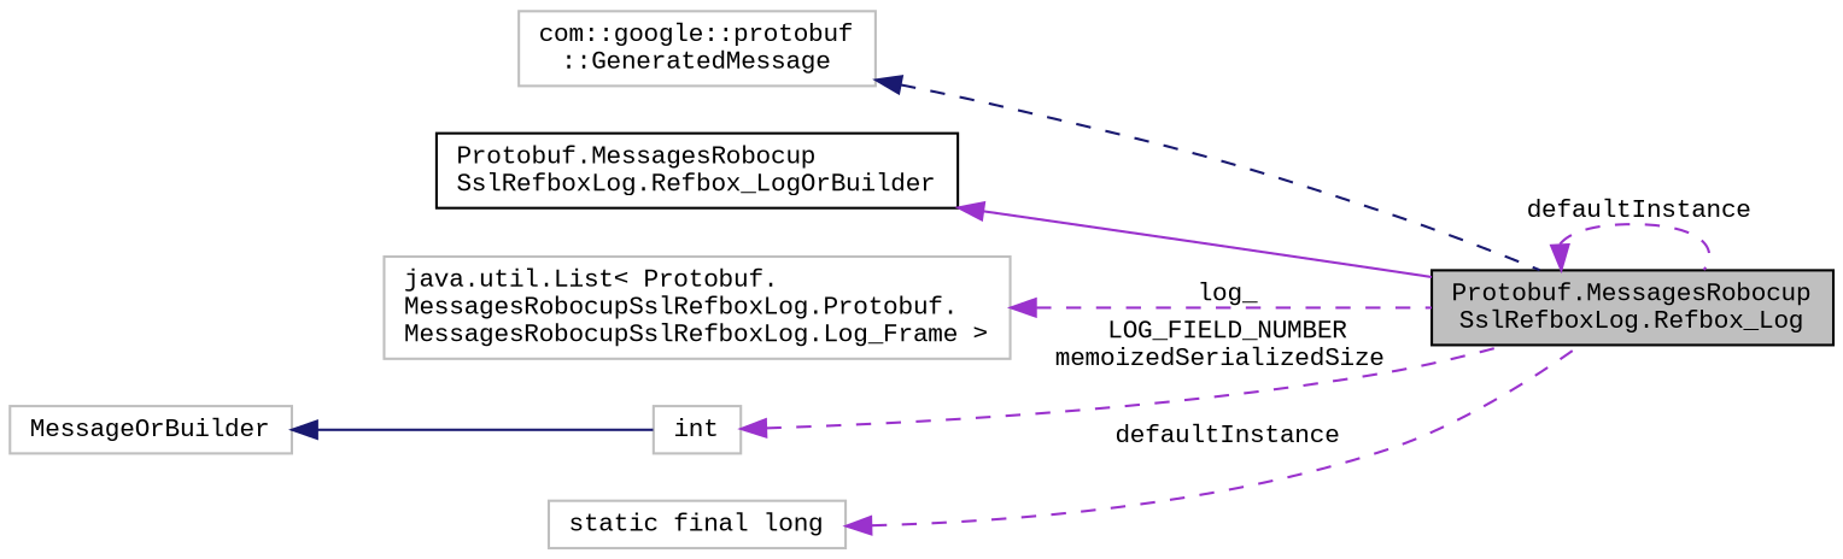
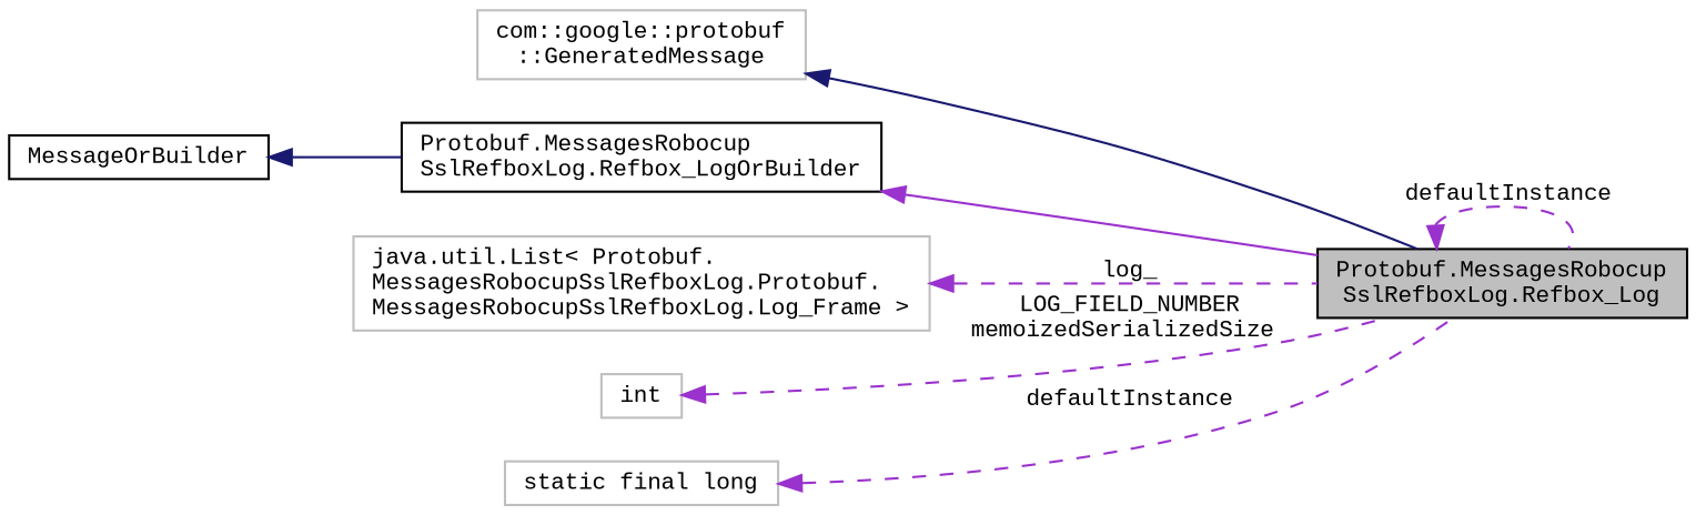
  digraph {
    fontname="Liberation Mono"
    rankdir=LR
    node [color=grey75 fillcolor=white fontname="Liberation Mono" fontsize=10 shape=record style=filled]
    edge [color=darkorchid3 dir=back fontname="Liberation Mono" fontsize=10 labelfontname=Helvetica labelfontsize=10 style=dashed]
    n1 [color=black fillcolor=grey75 fontcolor=black height=0.2 label="Protobuf.MessagesRobocup\lSslRefboxLog.Refbox_Log" width=0.4]
    n2 [height=0.2 label="com::google::protobuf\l::GeneratedMessage" width=0.4]
    n3 [color=black height=0.2 label="Protobuf.MessagesRobocup\lSslRefboxLog.Refbox_LogOrBuilder" width=0.4]
-   n4 [height=0.2 label=MessageOrBuilder width=0.4]
+   n4 [color=black height=0.2 label=MessageOrBuilder width=0.4]
    n5 [height=0.2 label="java.util.List\< Protobuf.\lMessagesRobocupSslRefboxLog.Protobuf.\lMessagesRobocupSslRefboxLog.Log_Frame \>" width=0.4]
    n6 [height=0.2 label=int width=0.4]
    n7 [height=0.2 label="static final long" width=0.4]
    n1 -> n1 [label=" defaultInstance"]
-   n2 -> n1 [color=midnightblue]
+   n2 -> n1 [color=midnightblue style=solid]
    n3 -> n1 [style=solid]
-   n4 -> n6 [color=midnightblue style=solid]
+   n4 -> n3 [color=midnightblue style=solid]
    n5 -> n1 [label=" log_"]
    n6 -> n1 [label=" LOG_FIELD_NUMBER\nmemoizedSerializedSize"]
    n7 -> n1 [label=" defaultInstance"]
  }
